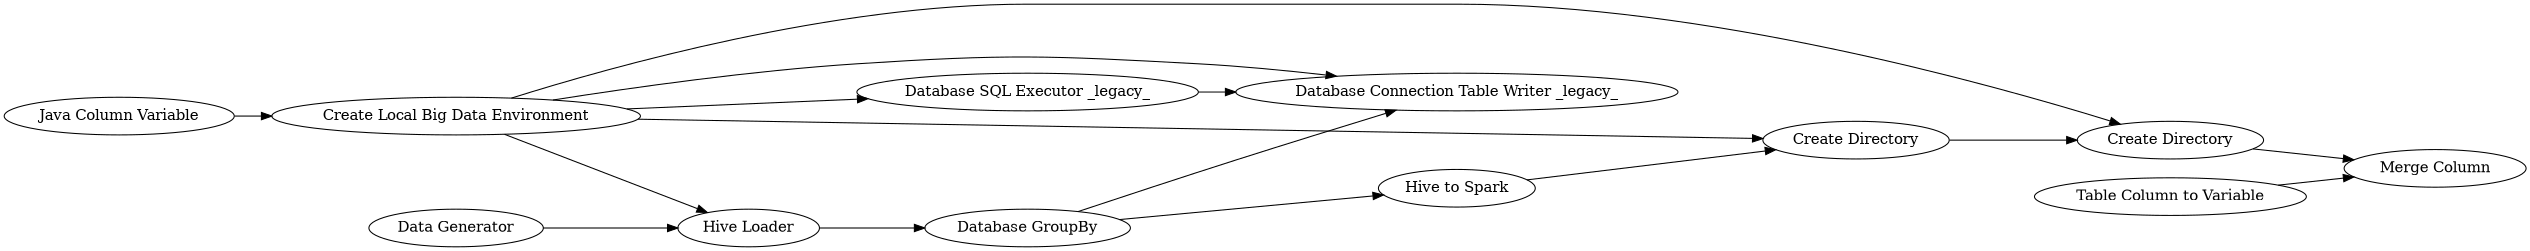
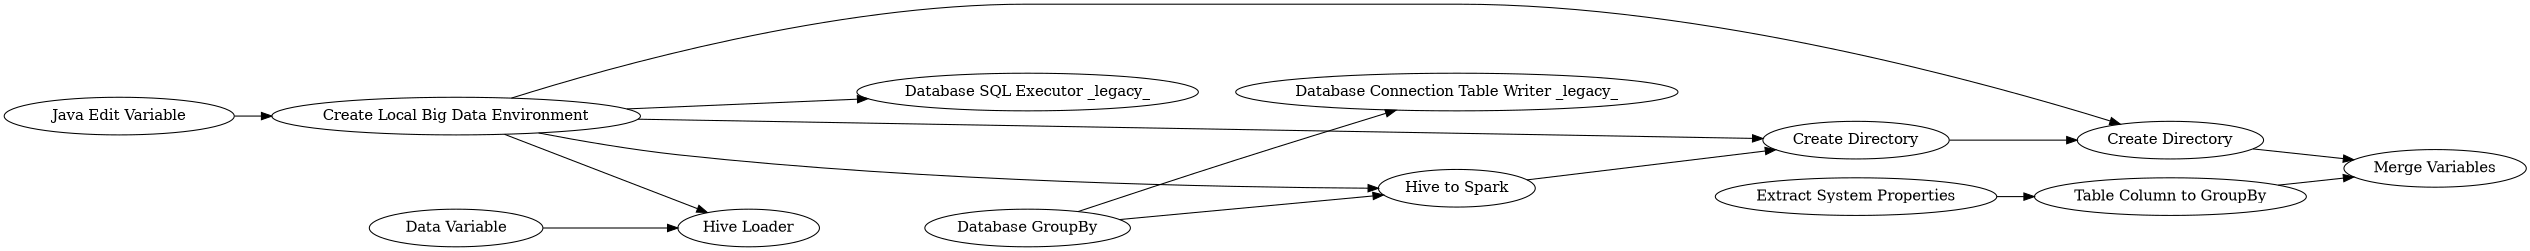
  digraph {
    rankdir=LR
    n1 [label="Create Local Big Data Environment"]
    n2 [label="Create Directory"]
    n3 [label="Database SQL Executor _legacy_"]
    n4 [label="Create Directory"]
    n5 [label="Hive to Spark"]
    n6 [label="Hive Loader"]
    n7 [label="Database Connection Table Writer _legacy_"]
-   n8 [label="Merge Column"]
+   n8 [label="Merge Variables"]
    n9 [label="Database GroupBy"]
-   n10 [label="Java Column Variable"]
-   n12 [label="Table Column to Variable"]
-   n13 [label="Data Generator"]
+   n10 [label="Java Edit Variable"]
+   n11 [label="Extract System Properties"]
+   n12 [label="Table Column to GroupBy"]
+   n13 [label="Data Variable"]
    n1 -> n2
    n1 -> n3
    n1 -> n4
-   n1 -> n7
+   n1 -> n5
    n1 -> n6
    n2 -> n4
-   n3 -> n7
    n4 -> n8
    n5 -> n2
-   n6 -> n9
    n9 -> n5
    n9 -> n7
    n10 -> n1
+   n11 -> n12
    n12 -> n8
    n13 -> n6
  }
